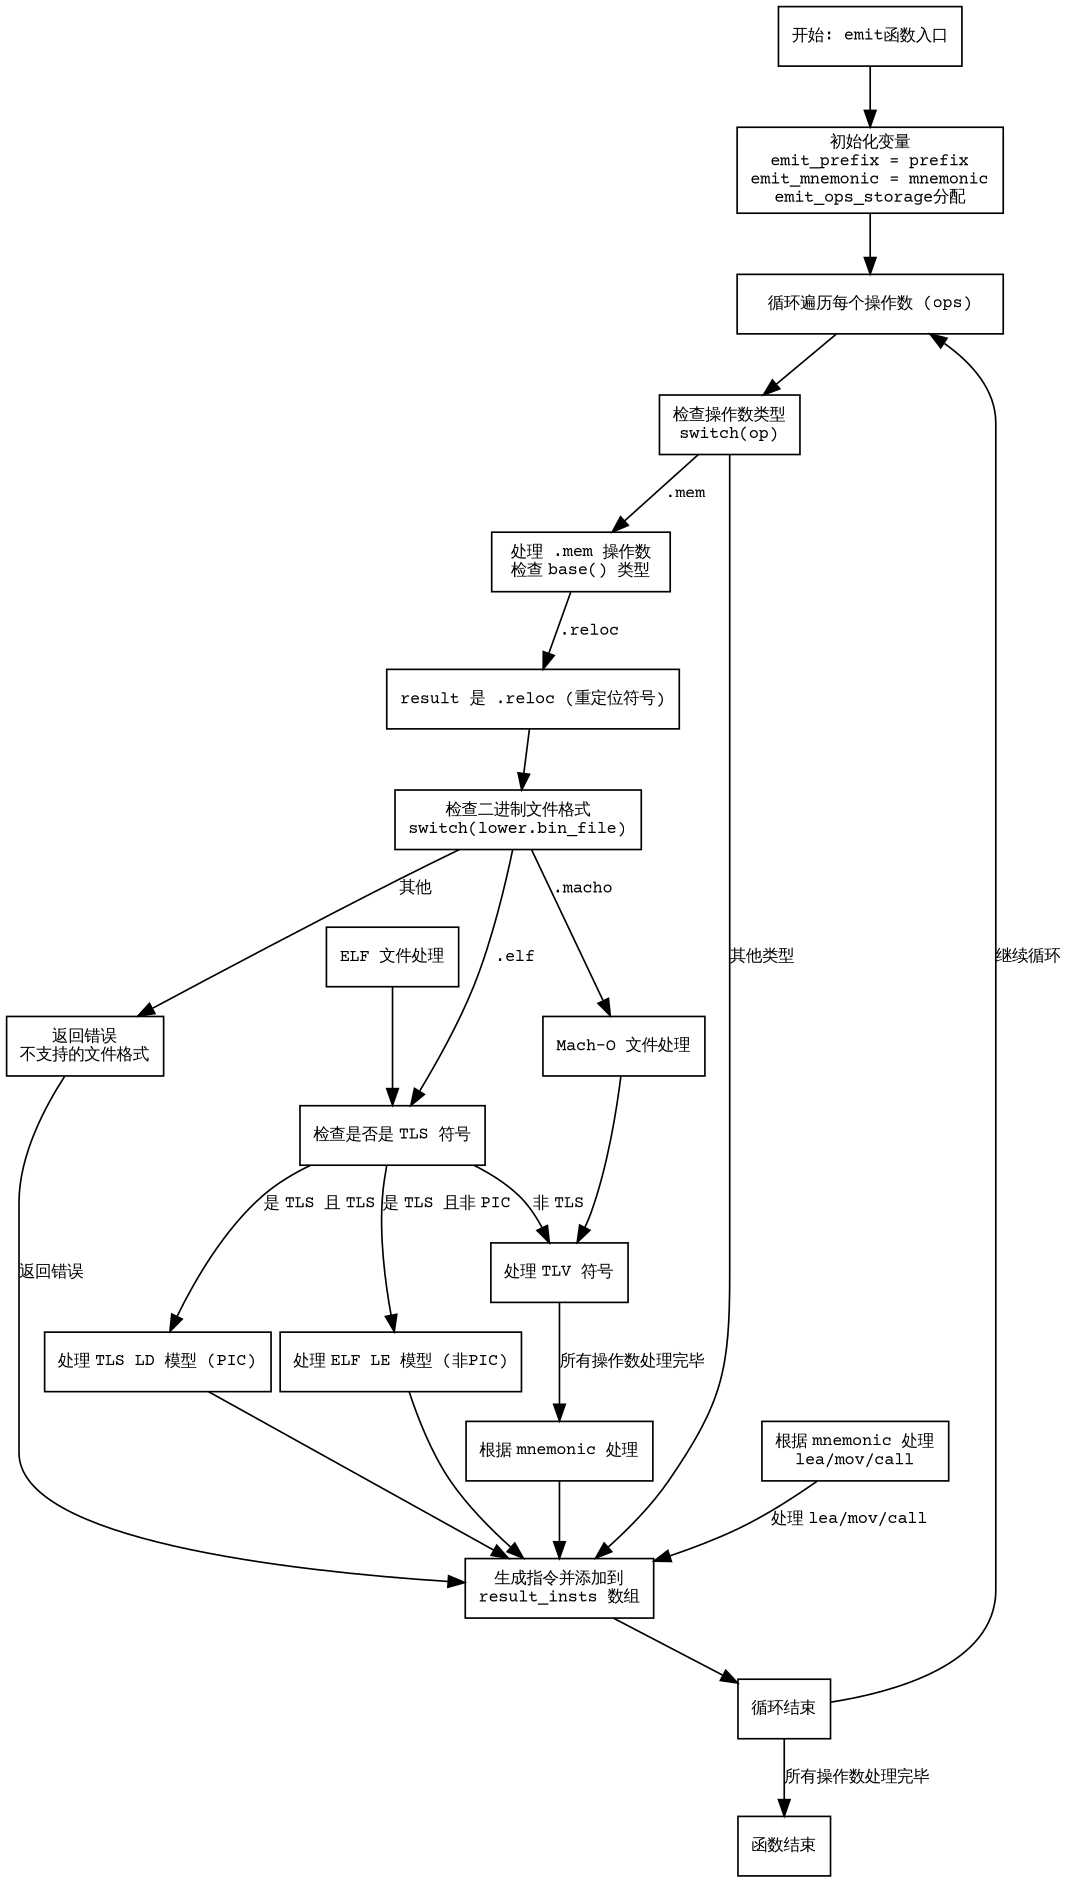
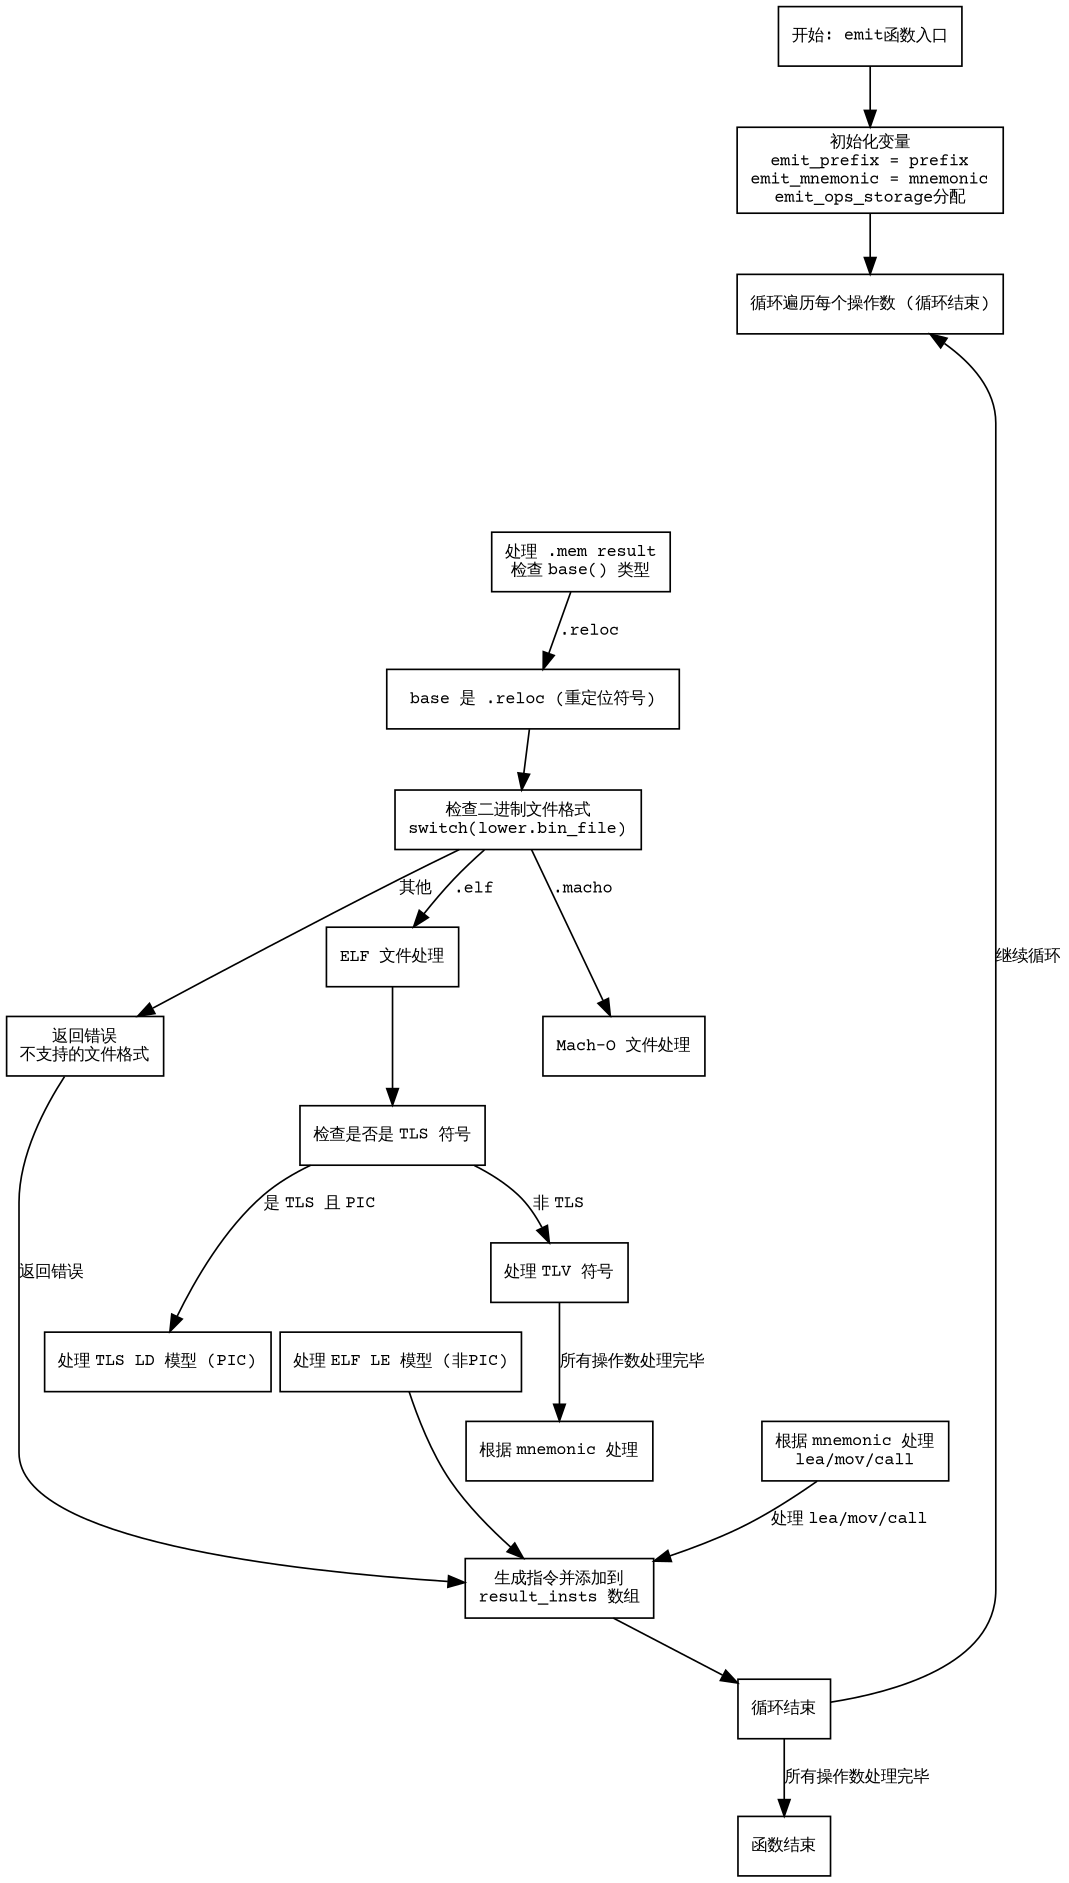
  digraph {
    fontname="Courier Prime"
    node [fontname="Courier Prime" fontsize=10 shape=rectangle]
    edge [fontname="Courier Prime" fontsize=10]
    n1 [label="开始: emit函数入口"]
    n2 [label="初始化变量\nemit_prefix = prefix\nemit_mnemonic = mnemonic\nemit_ops_storage分配"]
-   n3 [label="循环遍历每个操作数 (ops)"]
-   n4 [label="检查操作数类型\nswitch(op)"]
-   n5 [label="处理 .mem 操作数\n检查 base() 类型"]
+   n3 [label="循环遍历每个操作数 (循环结束)"]
+   n5 [label="处理 .mem result\n检查 base() 类型"]
    n6 [label="生成指令并添加到\nresult_insts 数组"]
-   n7 [label="result 是 .reloc (重定位符号)"]
+   n7 [label="base 是 .reloc (重定位符号)"]
    n8 [label="循环结束"]
    n9 [label="检查二进制文件格式\nswitch(lower.bin_file)"]
    n10 [label="ELF 文件处理"]
    n11 [label="Mach-O 文件处理"]
    n12 [label="返回错误\n不支持的文件格式"]
    n13 [label="检查是否是 TLS 符号"]
    n14 [label="处理 TLV 符号"]
    n15 [label="处理 TLS LD 模型 (PIC)"]
    n16 [label="处理 ELF LE 模型 (非PIC)"]
    n17 [label="根据 mnemonic 处理\nlea/mov/call"]
    n18 [label="根据 mnemonic 处理"]
    n19 [label="函数结束"]
    n1 -> n2
    n2 -> n3
-   n3 -> n4
-   n4 -> n5 [label=".mem"]
-   n4 -> n6 [label="其他类型"]
    n5 -> n7 [label=".reloc"]
    n6 -> n8
    n7 -> n9
    n8 -> n3 [label="继续循环"]
    n8 -> n19 [label="所有操作数处理完毕"]
-   n9 -> n13 [label=".elf"]
+   n9 -> n10 [label=".elf"]
    n9 -> n11 [label=".macho"]
    n9 -> n12 [label="其他"]
    n10 -> n13
-   n11 -> n14
    n12 -> n6 [label="返回错误"]
    n13 -> n14 [label="非 TLS"]
-   n13 -> n15 [label="是 TLS 且 TLS"]
-   n13 -> n16 [label="是 TLS 且非 PIC"]
+   n13 -> n15 [label="是 TLS 且 PIC"]
    n14 -> n18 [label="所有操作数处理完毕"]
-   n15 -> n6
    n16 -> n6
    n17 -> n6 [label="处理 lea/mov/call"]
-   n18 -> n6
  }
